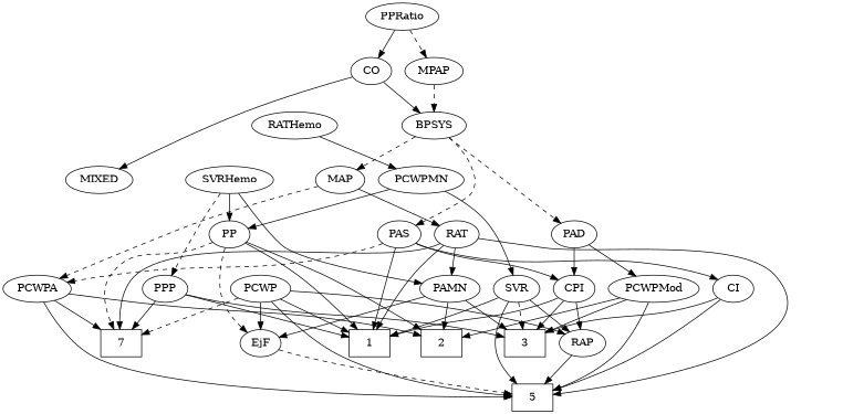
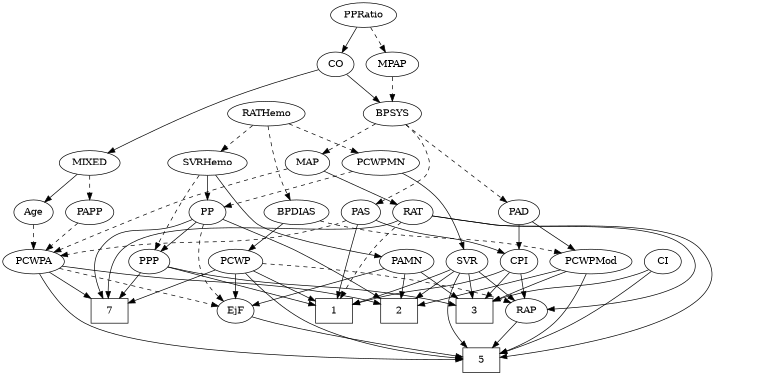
  strict digraph {
    edge [style=solid]
    1 [height=0.5 shape=box width=0.75]
    2 [height=0.5 shape=box width=0.75]
    3 [height=0.5 shape=box width=0.75]
    n4 [height=0.5 label=7 shape=box width=0.75]
    5 [height=0.5 shape=box width=0.75]
+   Age [height=0.5 width=0.75]
    PCWPA [height=0.5 width=1.1555]
    EjF [height=0.5 width=0.75]
    PPP [height=0.5 width=0.75]
    RAP [height=0.5 width=0.77632]
    MIXED [height=0.5 width=1.1193]
+   PAPP [height=0.5 width=0.88464]
    PCWPMod [height=0.5 width=1.4443]
    MPAP [height=0.5 width=0.97491]
    BPSYS [height=0.5 width=1.0471]
    PAD [height=0.5 width=0.79437]
    PAS [height=0.5 width=0.75]
    MAP [height=0.5 width=0.84854]
    RATHemo [height=0.5 width=1.3721]
    PCWPMN [height=0.5 width=1.3902]
    SVRHemo [height=0.5 width=1.3902]
+   BPDIAS [height=0.5 width=1.1735]
    CPI [height=0.5 width=0.75]
    CI [height=0.5 width=0.75]
    RAT [height=0.5 width=0.75827]
    SVR [height=0.5 width=0.77632]
    PP [height=0.5 width=0.75]
    PAMN [height=0.5 width=1.011]
    PCWP [height=0.5 width=0.97491]
    CO [height=0.5 width=0.75]
    PPRatio [height=0.5 width=1.1013]
+   Age -> PCWPA [style=dashed]
    PCWPA -> 2
    PCWPA -> n4
    PCWPA -> 5
-   EjF -> 5 [style=dashed]
+   PCWPA -> EjF [style=dashed]
+   EjF -> 5
    PPP -> 1
    PPP -> 3
    PPP -> n4
    RAP -> 5
+   MIXED -> Age
+   MIXED -> PAPP [style=dashed]
+   PAPP -> PCWPA [style=dashed]
    PCWPMod -> 2
    PCWPMod -> 3
    PCWPMod -> 5
    MPAP -> BPSYS [style=dashed]
    BPSYS -> PAD [style=dashed]
    BPSYS -> PAS [style=dashed]
    BPSYS -> MAP [style=dashed]
    PAD -> PCWPMod
    PAD -> CPI
    PAS -> 1
    PAS -> PCWPA [style=dashed]
    PAS -> CPI
-   PAS -> CI
    MAP -> PCWPA [style=dashed]
    MAP -> RAT
-   RATHemo -> PCWPMN
+   RATHemo -> PCWPMN [style=dashed]
+   RATHemo -> SVRHemo [style=dashed]
+   RATHemo -> BPDIAS [style=dashed]
    PCWPMN -> SVR
-   PCWPMN -> PP
+   PCWPMN -> PP [style=dashed]
    SVRHemo -> PPP [style=dashed]
    SVRHemo -> PP
    SVRHemo -> PAMN
+   BPDIAS -> PCWPMod [style=dashed]
+   BPDIAS -> PCWP
    CPI -> 1
    CPI -> 3
    CPI -> RAP
    CI -> 3
    CI -> 5
-   RAT -> 1
+   RAT -> 1 [style=dashed]
    RAT -> n4
    RAT -> 5
-   RAT -> PAMN
+   RAT -> RAP
    SVR -> 1
-   SVR -> 3 [style=dashed]
+   SVR -> 2
+   SVR -> 3
    SVR -> 5
    SVR -> RAP
-   PP -> 1
+   PP -> PPP
    PP -> 2
-   PP -> n4 [style=dashed]
+   PP -> n4
    PP -> EjF [style=dashed]
    PAMN -> 2
    PAMN -> 3
    PAMN -> EjF
    PCWP -> 1
-   PCWP -> n4 [style=dashed]
+   PCWP -> n4
    PCWP -> 5
    PCWP -> EjF
-   PCWP -> RAP
+   PCWP -> RAP [style=dashed]
    CO -> MIXED
    CO -> BPSYS
    PPRatio -> MPAP [style=dashed]
    PPRatio -> CO
  }
